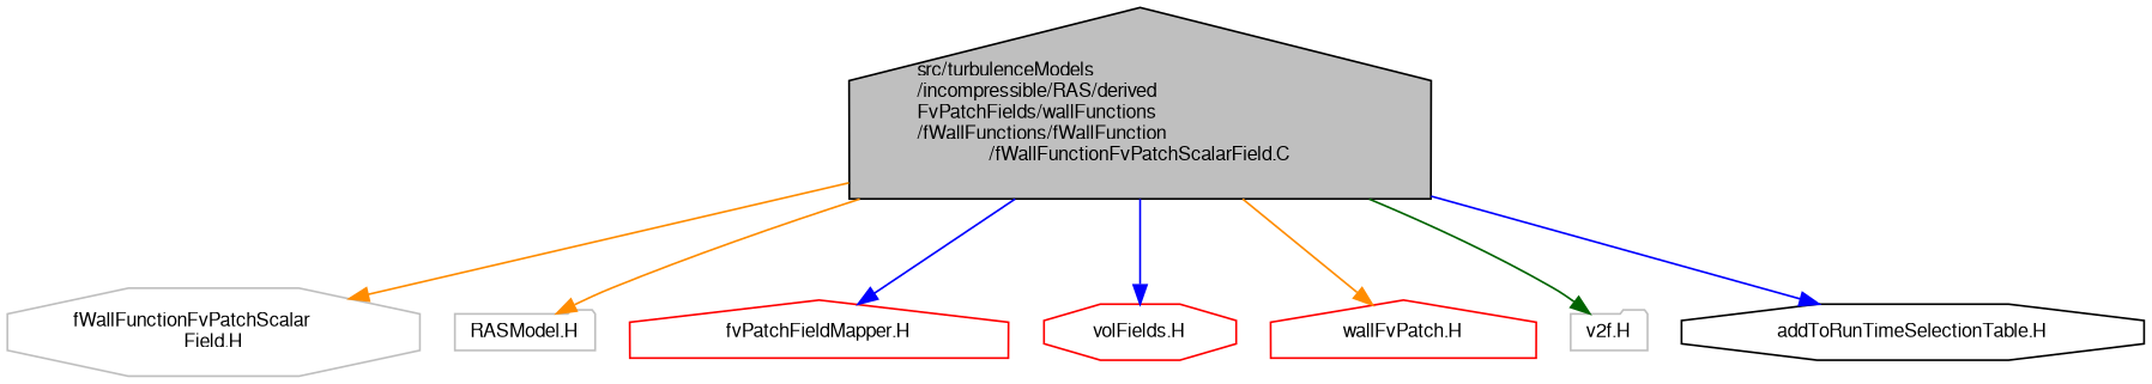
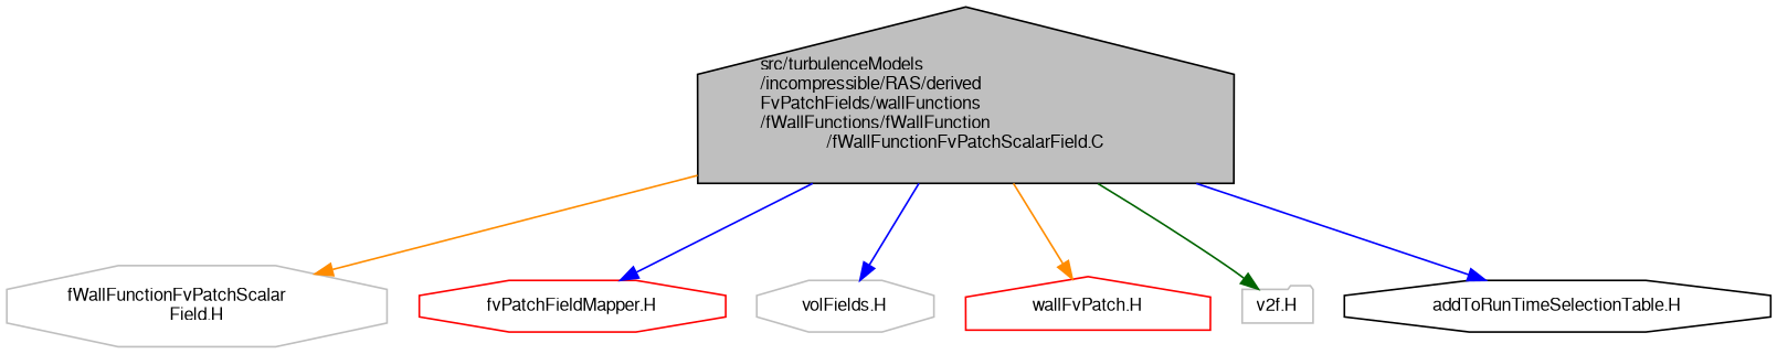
  digraph {
    node [color=grey75 fontname=FreeSans fontsize=10 shape=house]
    edge [color=darkorange fontname=FreeSans fontsize=10 labelfontname=FreeSans labelfontsize=10 style=solid]
    n1 [color=black fillcolor=grey75 fontcolor=black height=0.2 label="src/turbulenceModels\l/incompressible/RAS/derived\lFvPatchFields/wallFunctions\l/fWallFunctions/fWallFunction\l/fWallFunctionFvPatchScalarField.C" style=filled width=0.4]
    n2 [height=0.2 label="fWallFunctionFvPatchScalar\lField.H" shape=octagon width=0.4]
-   n3 [height=0.2 label="RASModel.H" shape=folder width=0.4]
-   n4 [color=red height=0.2 label="fvPatchFieldMapper.H" width=0.4]
-   n5 [color=red height=0.2 label="volFields.H" shape=octagon width=0.4]
+   n4 [color=red height=0.2 label="fvPatchFieldMapper.H" shape=octagon width=0.4]
+   n5 [height=0.2 label="volFields.H" shape=octagon width=0.4]
    n6 [color=red height=0.2 label="wallFvPatch.H" width=0.4]
    n7 [height=0.2 label="v2f.H" shape=folder width=0.4]
    n8 [color=black height=0.2 label="addToRunTimeSelectionTable.H" shape=octagon width=0.4]
    n1 -> n2
-   n1 -> n3
    n1 -> n4 [color=blue]
    n1 -> n5 [color=blue]
    n1 -> n6
    n1 -> n7 [color=darkgreen]
    n1 -> n8 [color=blue]
  }
